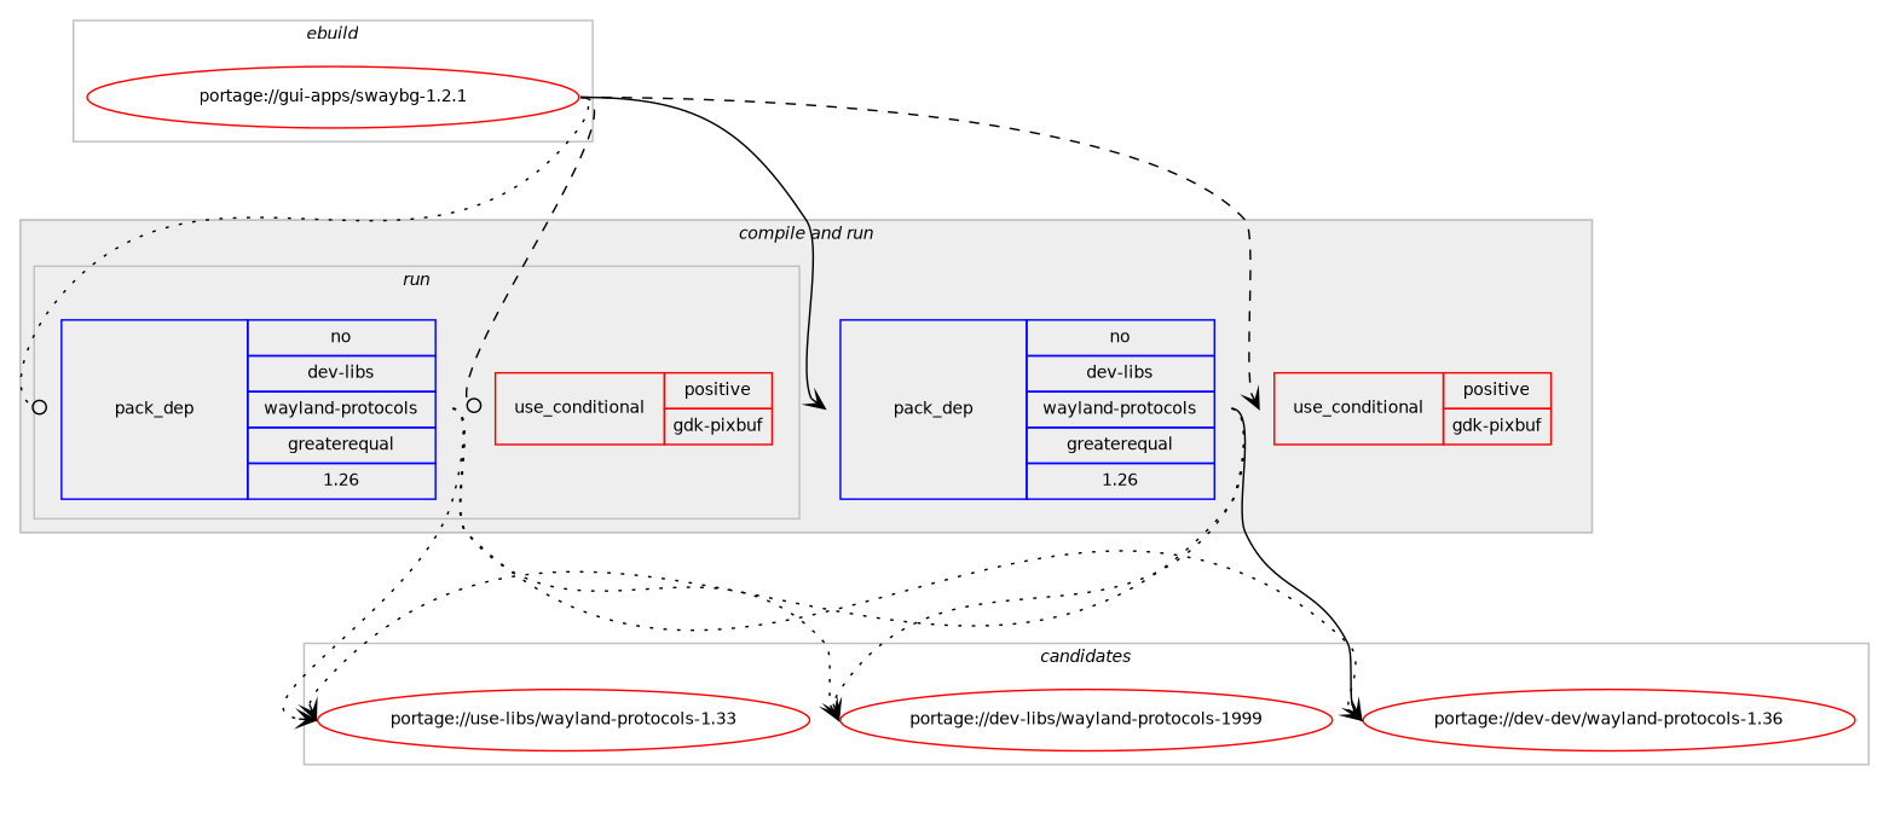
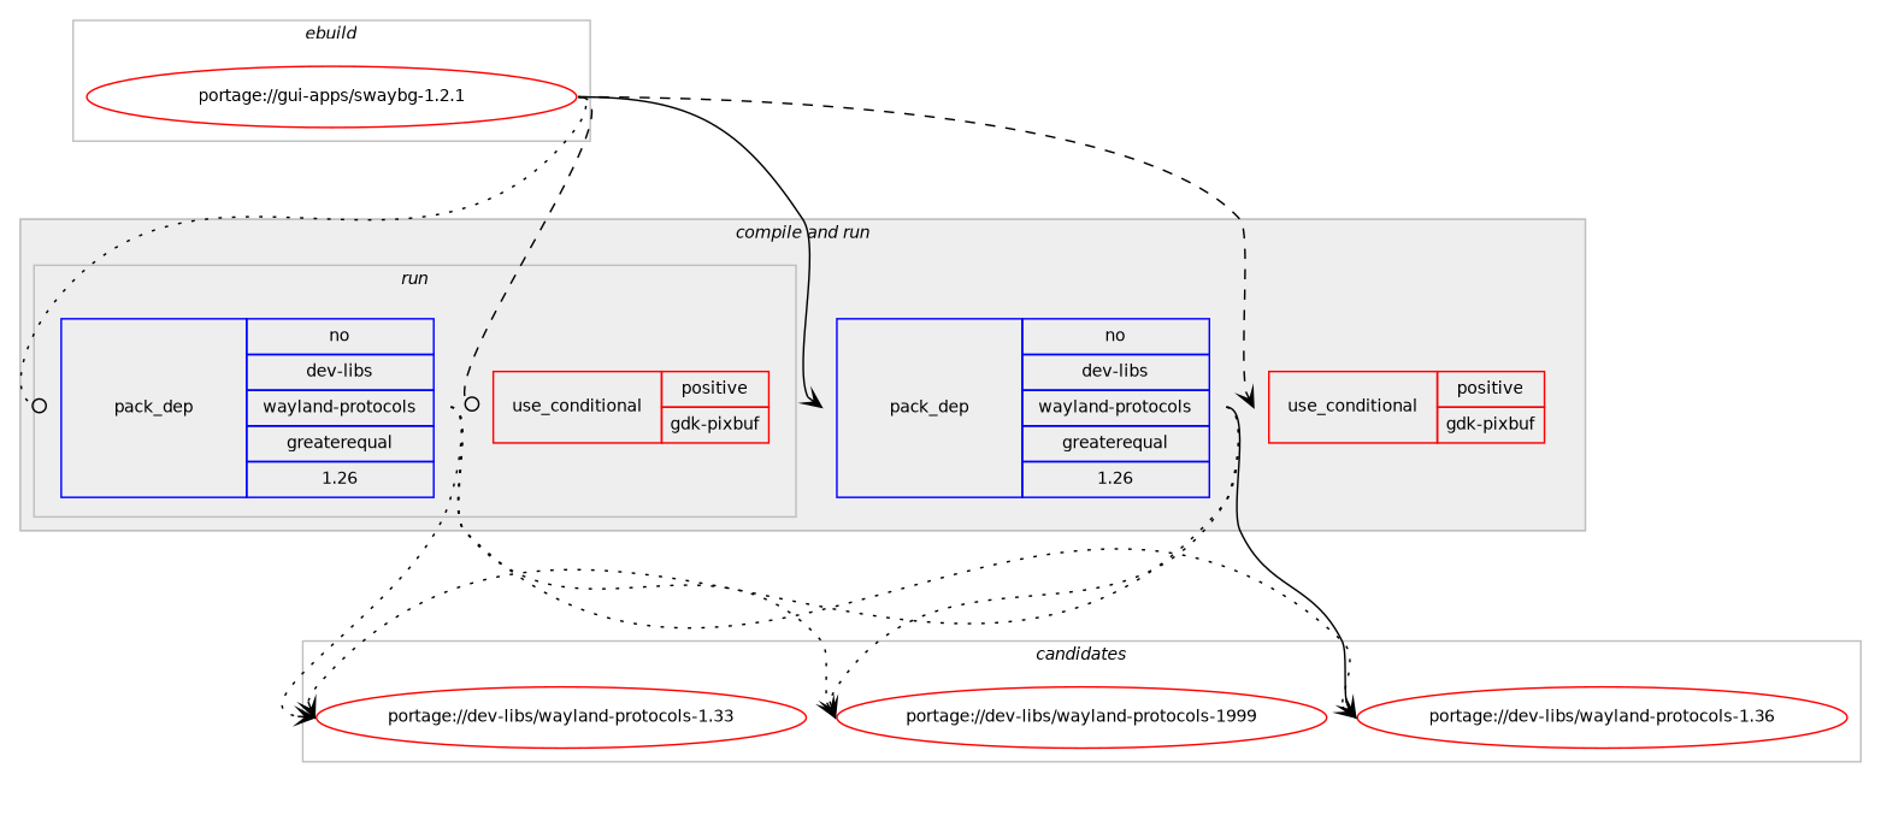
  digraph {
    compound=true
    concentrate=true
    fontname=Helvetica
    fontsize=10
    newrank=true
    rankdir=TB
    ranksep=1.5
    node [color=red fontname=Helvetica fontsize=10]
    edge [arrowhead=vee headport=w style=dotted tailport=e weight=100]
    n1 [label="portage://gui-apps/swaybg-1.2.1" width=4]
    n2 [label=<<TABLE BORDER="0" CELLBORDER="1" CELLSPACING="0" CELLPADDING="4"><TR><TD ROWSPAN="3" CELLPADDING="10">use_conditional</TD></TR><TR><TD>positive</TD></TR><TR><TD>gdk-pixbuf</TD></TR></TABLE>> shape=none]
    n3 [color=blue label=<<TABLE BORDER="0" CELLBORDER="1" CELLSPACING="0" CELLPADDING="4" WIDTH="220"><TR><TD ROWSPAN="6" CELLPADDING="30">pack_dep</TD></TR><TR><TD WIDTH="110">no</TD></TR><TR><TD>dev-libs</TD></TR><TR><TD>wayland-protocols</TD></TR><TR><TD>greaterequal</TD></TR><TR><TD>1.26</TD></TR></TABLE>> shape=none]
    n4 [label=<<TABLE BORDER="0" CELLBORDER="1" CELLSPACING="0" CELLPADDING="4"><TR><TD ROWSPAN="3" CELLPADDING="10">use_conditional</TD></TR><TR><TD>positive</TD></TR><TR><TD>gdk-pixbuf</TD></TR></TABLE>> shape=none]
    n5 [color=blue label=<<TABLE BORDER="0" CELLBORDER="1" CELLSPACING="0" CELLPADDING="4" WIDTH="220"><TR><TD ROWSPAN="6" CELLPADDING="30">pack_dep</TD></TR><TR><TD WIDTH="110">no</TD></TR><TR><TD>dev-libs</TD></TR><TR><TD>wayland-protocols</TD></TR><TR><TD>greaterequal</TD></TR><TR><TD>1.26</TD></TR></TABLE>> shape=none]
-   n6 [label="portage://use-libs/wayland-protocols-1.33" width=4]
-   n7 [label="portage://dev-dev/wayland-protocols-1.36" width=4]
+   n6 [label="portage://dev-libs/wayland-protocols-1.33" width=4]
+   n7 [label="portage://dev-libs/wayland-protocols-1.36" width=4]
    n8 [label="portage://dev-libs/wayland-protocols-1999" width=4]
    subgraph cluster_1 {
      color=gray
      label=<<i>ebuild</i>>
      rank=same
      n1
    }
    subgraph cluster_2 {
      color=gray
      label=<<i>dependencies</i>>
      subgraph cluster_3 {
        color=gray
        fillcolor="#eeeeee"
        label=<<i>compile</i>>
        style=filled
        subgraph sub_4 {
          color=gray
          fillcolor="#eeeeee"
          label=<<i>compile</i>>
          style=filled
          n2
        }
        subgraph sub_5 {
          color=gray
          fillcolor="#eeeeee"
          label=<<i>compile</i>>
          style=filled
          n3
        }
      }
      subgraph cluster_6 {
        color=gray
        fillcolor="#eeeeee"
        label=<<i>compile and run</i>>
        style=filled
      }
      subgraph cluster_7 {
        color=gray
        fillcolor="#eeeeee"
        label=<<i>run</i>>
        style=filled
        subgraph sub_8 {
          color=gray
          fillcolor="#eeeeee"
          label=<<i>run</i>>
          style=filled
          n4
        }
        subgraph sub_9 {
          color=gray
          fillcolor="#eeeeee"
          label=<<i>run</i>>
          style=filled
          n5
        }
      }
    }
    subgraph cluster_10 {
      color=gray
      label=<<i>candidates</i>>
      rank=same
      subgraph sub_11 {
        color=black
        label=<<i>candidates</i>>
        nodesep=1
        rank=same
        n6
        n7
        n8
      }
      subgraph sub_12 {
        color=black
        label=<<i>candidates</i>>
        nodesep=1
        rank=same
        n6
        n7
        n8
      }
    }
    n1 -> n2 [style=dashed weight=20]
    n1 -> n3 [style=solid weight=20]
    n1 -> n4 [arrowhead=odot style=dashed weight=20]
    n1 -> n5 [arrowhead=odot weight=20]
    n3 -> n6
    n3 -> n7 [style=solid]
    n3 -> n8
    n5 -> n6
    n5 -> n7
    n5 -> n8
  }
